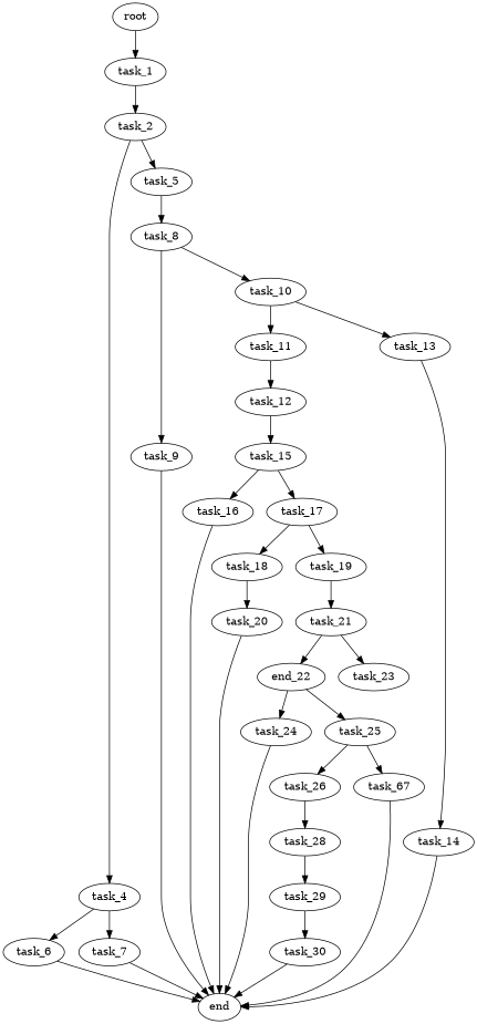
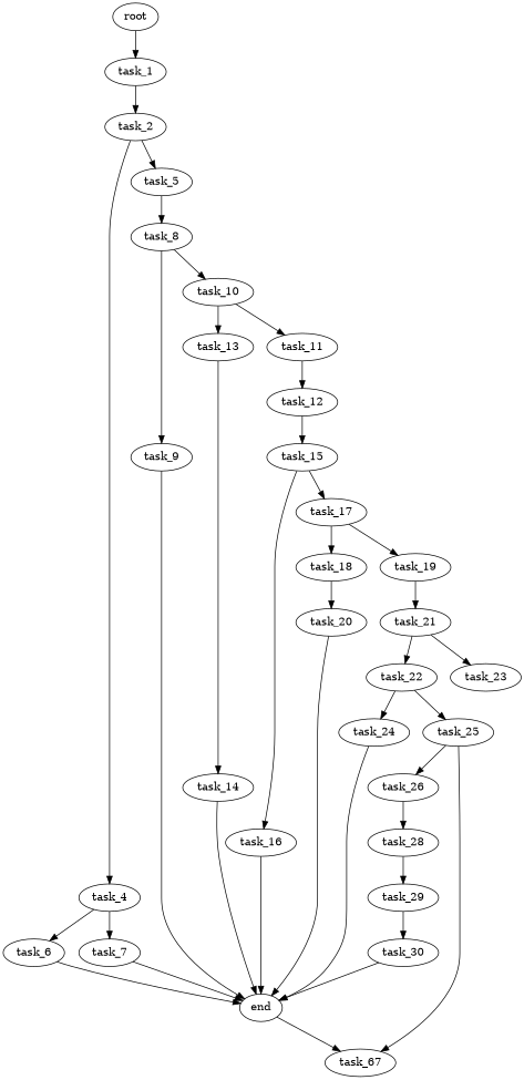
  digraph {
    root
    task_1
    task_2
    task_4
    task_5
    task_6
    task_7
    task_8
    end
    task_9
    task_10
    task_11
    task_13
    task_12
    task_14
    task_15
    task_16
    task_17
    task_18
    task_19
    task_20
    task_21
-   task_22 [label=end_22]
+   task_22
    task_23
    task_24
    task_25
    task_26
    n28 [label=task_67]
    task_28
    task_29
    task_30
    root -> task_1
    task_1 -> task_2
    task_2 -> task_4
    task_2 -> task_5
    task_4 -> task_6
    task_4 -> task_7
    task_5 -> task_8
    task_6 -> end
    task_7 -> end
    task_8 -> task_9
    task_8 -> task_10
    task_9 -> end
    task_10 -> task_11
    task_10 -> task_13
    task_11 -> task_12
    task_13 -> task_14
    task_12 -> task_15
    task_14 -> end
    task_15 -> task_16
    task_15 -> task_17
    task_16 -> end
    task_17 -> task_18
    task_17 -> task_19
    task_18 -> task_20
    task_19 -> task_21
    task_20 -> end
    task_21 -> task_22
    task_21 -> task_23
    task_22 -> task_24
    task_22 -> task_25
    task_24 -> end
    task_25 -> task_26
    task_25 -> n28
    task_26 -> task_28
-   n28 -> end
+   end -> n28
    task_28 -> task_29
    task_29 -> task_30
    task_30 -> end
  }
